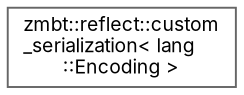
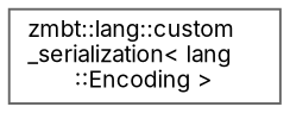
  digraph {
    rankdir=LR
    fontname=Inter
-   n1 [color=grey40 fillcolor=white fontname=Inter fontsize=10 height=0.2 label="zmbt::reflect::custom\l_serialization\< lang\l::Encoding \>" shape=box style=filled width=0.4]
+   n1 [color=grey40 fillcolor=white fontname=Inter fontsize=10 height=0.2 label="zmbt::lang::custom\l_serialization\< lang\l::Encoding \>" shape=box style=filled width=0.4]
  }
